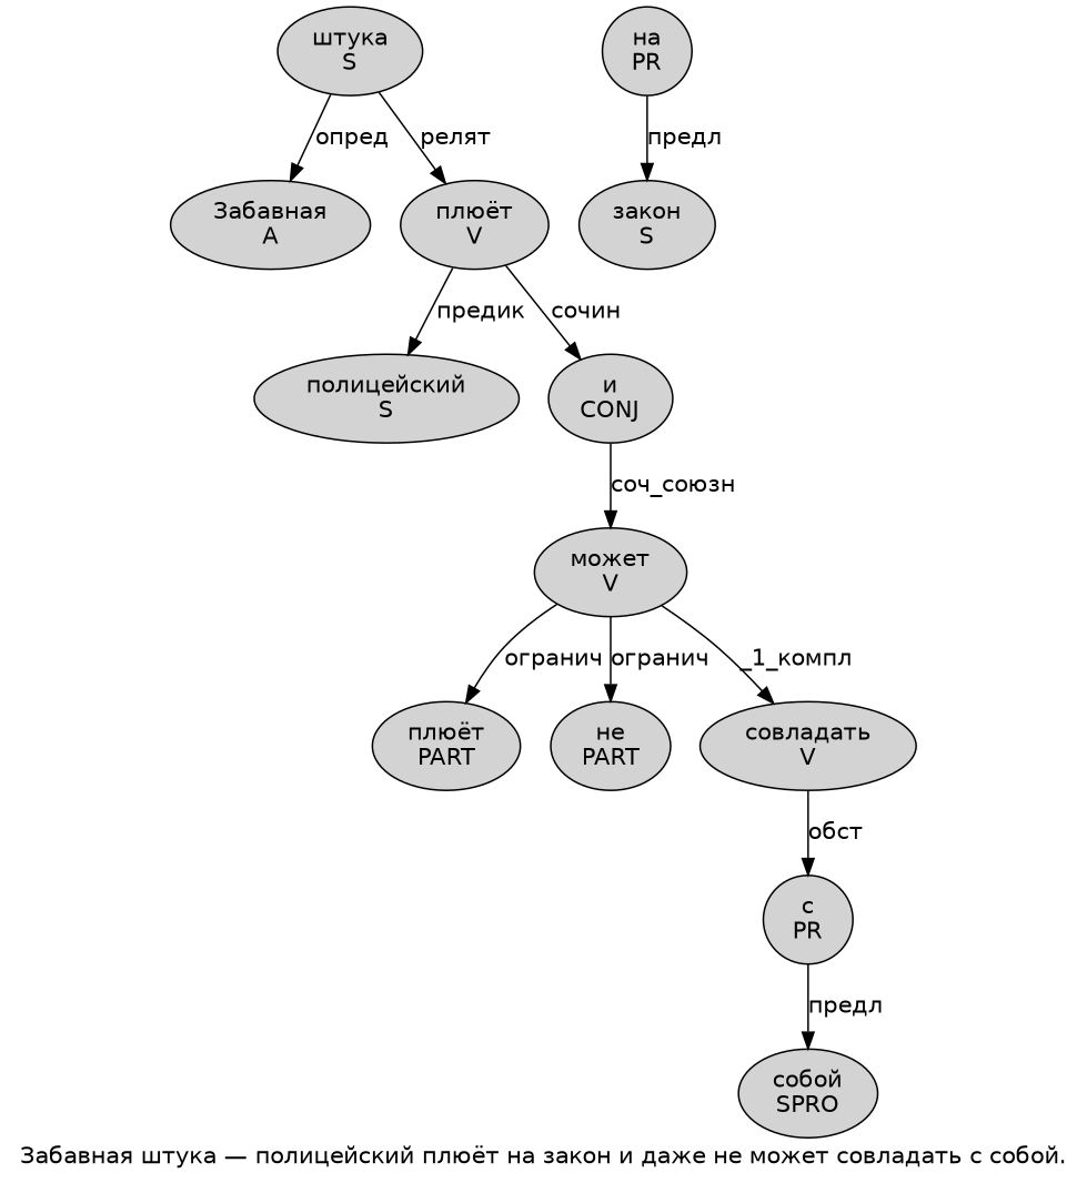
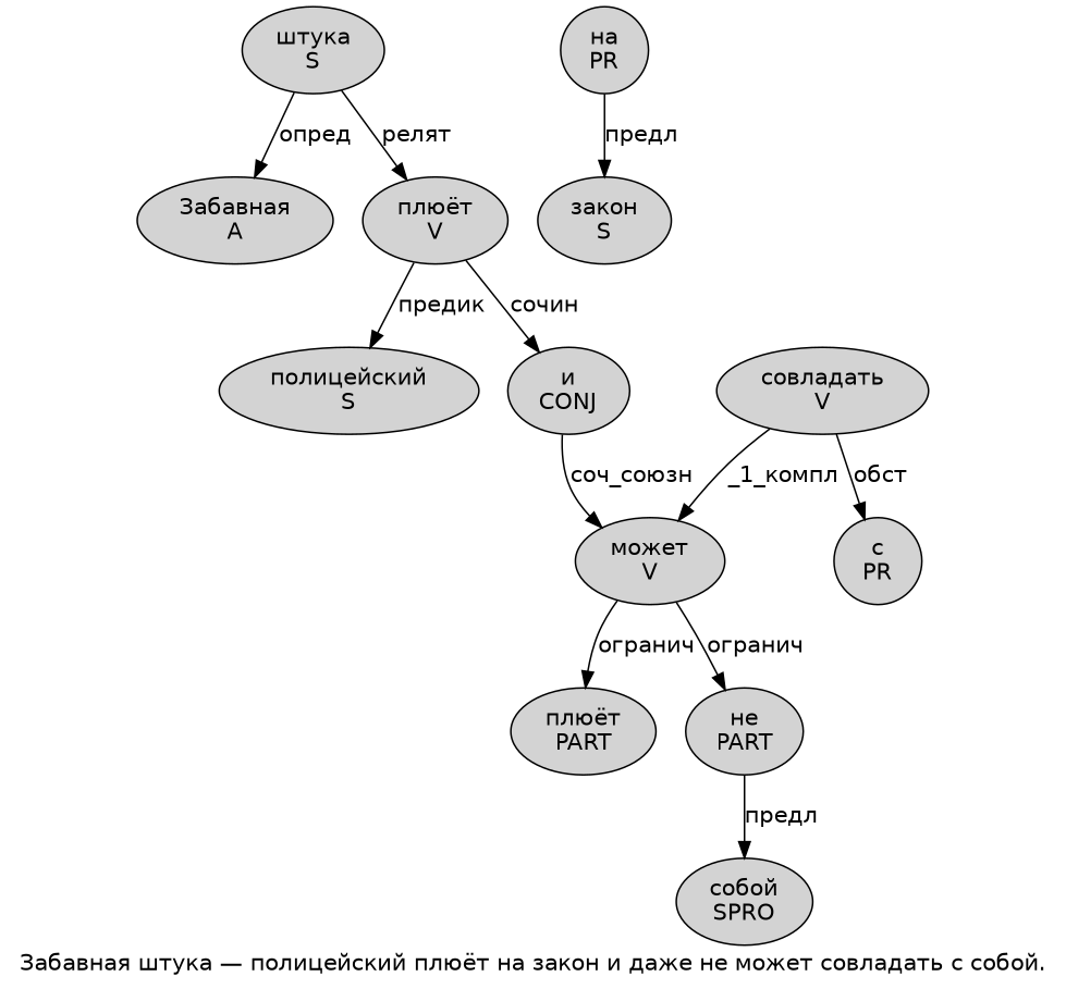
  digraph {
    fontname="DejaVu Sans"
    label="Забавная штука — полицейский плюёт на закон и даже не может совладать с собой."
    node [fillcolor=lightgray fontname="DejaVu Sans" penwidth=1 shape=ellipse style=filled]
    edge [fontname="DejaVu Sans"]
    n1 [label="Забавная\nA"]
    n2 [label="штука\nS"]
    n3 [label="плюёт\nV"]
    n4 [label="полицейский\nS"]
    n5 [label="и\nCONJ"]
    n6 [label="на\nPR"]
    n7 [label="закон\nS"]
    n8 [label="может\nV"]
    n9 [label="плюёт\nPART"]
    n10 [label="не\nPART"]
    n11 [label="совладать\nV"]
    n12 [label="с\nPR"]
    n13 [label="собой\nSPRO"]
    n2 -> n1 [label="опред"]
    n2 -> n3 [label="релят"]
    n3 -> n4 [label="предик"]
    n3 -> n5 [label="сочин"]
    n5 -> n8 [label="соч_союзн"]
    n6 -> n7 [label="предл"]
    n8 -> n9 [label="огранич"]
    n8 -> n10 [label="огранич"]
-   n8 -> n11 [label="_1_компл"]
+   n11 -> n8 [label="_1_компл"]
    n11 -> n12 [label="обст"]
-   n12 -> n13 [label="предл"]
+   n10 -> n13 [label="предл"]
  }
